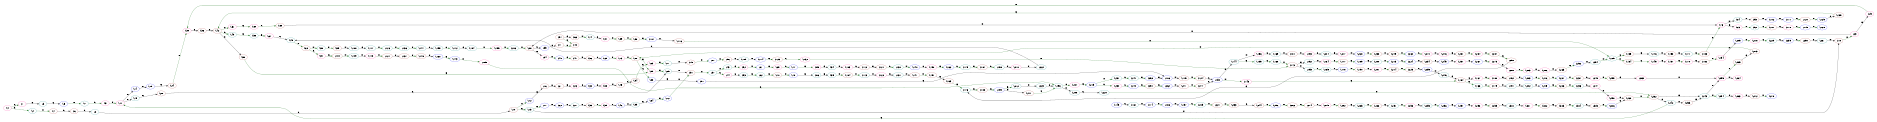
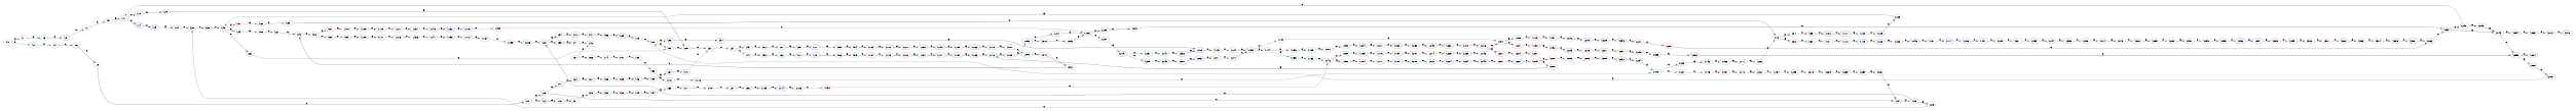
  strict digraph {
    rankdir=LR
    node [color=brown]
    edge [color=darkgreen]
    S0 [color=deeppink]
    S1 [color=deeppink]
    S2 [color=teal]
    S3 [color=teal]
    S4
    S5 [color=blue]
    S6
    S7 [color=teal]
    S8 [color=teal]
    S9 [color=deeppink]
    S10
    S11 [color=deeppink]
    S12 [color=blue]
    S13 [color=teal]
    S14 [color=blue]
    S15 [color=teal]
    S16
    S17 [color=blue]
    S18
    S19 [color=blue]
    S20
    S21
    S22 [color=blue]
    S23 [color=deeppink]
    S24
    S25 [color=teal]
    S26 [color=deeppink]
    S27 [color=teal]
    S28
    S29 [color=deeppink]
    S30 [color=deeppink]
    S31
    S32 [color=blue]
    S33
    S34 [color=deeppink]
    S35 [color=blue]
    S36
    S37 [color=teal]
    S38 [color=deeppink]
    S39 [color=deeppink]
    S40 [color=blue]
    S41
    S42
    S43 [color=teal]
    S44 [color=deeppink]
    S45
    S46 [color=blue]
    S47
    S48
    S49 [color=teal]
    S50
    S51 [color=deeppink]
    S52 [color=deeppink]
    S53 [color=teal]
    S54
    S55 [color=teal]
    S56
    S58 [color=teal]
    S59 [color=deeppink]
    S60 [color=deeppink]
    S61 [color=blue]
    S62 [color=teal]
    S63 [color=deeppink]
    S64 [color=blue]
    S65 [color=blue]
    S57
    S66
    S67 [color=deeppink]
    S68
    S69 [color=deeppink]
    S70
    S71 [color=teal]
    S72 [color=blue]
    S73 [color=deeppink]
    S74 [color=teal]
    S75 [color=teal]
    S76 [color=deeppink]
    S77 [color=blue]
    S78 [color=blue]
    S79
    S80
    S81 [color=deeppink]
    S82
    S83 [color=deeppink]
    S84 [color=teal]
    S85 [color=deeppink]
    S86 [color=teal]
    S87 [color=blue]
    S88 [color=blue]
    S89
    S90 [color=teal]
    S91 [color=deeppink]
    S92 [color=teal]
    S93
    S94 [color=teal]
    S95 [color=teal]
    S96
    S97 [color=blue]
    S98
    S99
    S100
    S101
    S102 [color=blue]
    S103 [color=deeppink]
    S104
    S105 [color=teal]
    S106 [color=blue]
    S107 [color=blue]
    S108 [color=teal]
    S109 [color=teal]
    S110 [color=deeppink]
    S111 [color=blue]
    S112
    S113 [color=teal]
    S114 [color=blue]
    S115
    S116
    S117 [color=teal]
    S118 [color=deeppink]
    S119 [color=blue]
    S120
    S121
    S122 [color=deeppink]
    S123
    S124
    S125 [color=teal]
    S126 [color=teal]
    S127
    S128 [color=blue]
    S129 [color=blue]
    S130 [color=teal]
    S131 [color=teal]
    S132 [color=deeppink]
    S133 [color=blue]
    S134
    S135
    S136 [color=teal]
    S137
+   S138 [color=deeppink]
    S139
    S140 [color=blue]
    S141
    S142
    S143 [color=deeppink]
    S144 [color=teal]
    S145 [color=deeppink]
    S146 [color=teal]
    S147 [color=teal]
    S148
    S149 [color=blue]
    S150 [color=deeppink]
    S151
    S152 [color=teal]
    S153 [color=teal]
    S154
    S155 [color=teal]
    S156 [color=deeppink]
    S157 [color=deeppink]
    S158
    S159 [color=teal]
    S160 [color=blue]
    S161 [color=teal]
    S162 [color=blue]
    S163
    S164 [color=deeppink]
    S165 [color=teal]
    S166 [color=teal]
    S167 [color=deeppink]
    S168 [color=teal]
    S169 [color=teal]
    S170 [color=deeppink]
    S171 [color=teal]
    S172 [color=teal]
    S173 [color=blue]
    S174 [color=blue]
    S175 [color=teal]
    S176 [color=teal]
    S177
    S178 [color=blue]
    S179
    S180 [color=deeppink]
    S181
    S182
    S183
    S184 [color=teal]
    S185 [color=deeppink]
    S186 [color=blue]
    S187
    S188
    S189 [color=blue]
    S190
    S191 [color=teal]
    S192
    S193 [color=deeppink]
    S194 [color=deeppink]
    S195 [color=deeppink]
    S196 [color=teal]
    S197 [color=blue]
    S198 [color=teal]
    S199 [color=blue]
    S200 [color=teal]
    S201 [color=deeppink]
    S202 [color=teal]
    S203 [color=blue]
    S204 [color=teal]
    S205 [color=blue]
    S206 [color=teal]
    S207 [color=deeppink]
    S208 [color=teal]
    S209 [color=teal]
    S210 [color=deeppink]
    S211
    S212 [color=teal]
    S213 [color=blue]
    S214
    S215 [color=blue]
    S216
    S217 [color=deeppink]
    S218 [color=deeppink]
    S219 [color=blue]
    S220 [color=teal]
    S221
    S222 [color=teal]
    S223 [color=teal]
    S224 [color=blue]
    S225
    S226
    S227 [color=blue]
    S228 [color=blue]
    S229 [color=teal]
    S230 [color=deeppink]
    S231 [color=teal]
    S232
    S233
    S234
    S235 [color=blue]
    S236 [color=teal]
    S237
    S238
    S239 [color=blue]
    S240 [color=blue]
    S241 [color=teal]
    S242 [color=teal]
    S243 [color=teal]
    S244
    S245 [color=blue]
    S246 [color=teal]
    S247 [color=deeppink]
    S248 [color=deeppink]
    S249
    S250
    S251
    S252 [color=blue]
    S253
    S254 [color=teal]
    S255 [color=deeppink]
    S256 [color=blue]
    S257 [color=deeppink]
    S258 [color=deeppink]
    S259
    S260 [color=blue]
    S261 [color=teal]
    S262 [color=blue]
    S263 [color=deeppink]
    S264 [color=deeppink]
    S265
    S266
    S267 [color=blue]
    S268
    S269 [color=deeppink]
    S270 [color=deeppink]
    S271
    S272
    S273
    S274
    S275 [color=deeppink]
    S276 [color=deeppink]
    S277
    S278 [color=blue]
    S279 [color=deeppink]
    S280 [color=deeppink]
    S281
    S282
    S283 [color=deeppink]
    S284 [color=deeppink]
    S285 [color=teal]
    S286 [color=deeppink]
    S287
    S288
    S289
    S290
    S291 [color=teal]
    S292 [color=blue]
    S293 [color=deeppink]
    S294 [color=teal]
    S295 [color=teal]
    S296 [color=blue]
    S297 [color=blue]
    S298 [color=deeppink]
    S299
    S300 [color=teal]
    S301 [color=deeppink]
    S302
    S303
    S304 [color=teal]
    S305
    S306 [color=blue]
    S0 -> S1 [label=C]
    S0 -> S2 [label=G]
    S1 -> S3 [color=black label=T]
    S2 -> S4 [label=T]
    S3 -> S5 [color=black label=C]
    S4 -> S6 [color=black label=C]
    S5 -> S7 [label=T]
    S6 -> S8 [color=black label=C]
    S7 -> S9 [label=C]
    S8 -> S10 [color=black label=C]
    S9 -> S11 [label=G]
    S10 -> S12 [label=A]
    S10 -> S13 [label=G]
    S11 -> S14 [color=black label=A]
    S11 -> S15 [color=black label=T]
    S12 -> S16 [color=black label=G]
    S13 -> S17 [label=G]
    S13 -> S18 [color=black label=A]
    S14 -> S19 [color=black label=A]
    S15 -> S20 [color=black label=G]
    S16 -> S21 [color=black label=A]
    S17 -> S22 [color=black label=A]
    S18 -> S23 [label=A]
    S19 -> S24 [color=black label=G]
    S20 -> S25 [color=black label=G]
    S21 -> S26 [color=black label=G]
    S22 -> S27 [color=black label=G]
    S23 -> S28 [color=black label=A]
    S23 -> S29 [color=black label=G]
    S24 -> S30 [label=T]
    S25 -> S31 [color=black label=T]
    S26 -> S32 [color=black label=C]
    S27 -> S33 [color=black label=G]
    S28 -> S34 [color=black label=G]
    S28 -> S35 [color=black label=C]
    S29 -> S30 [label=T]
    S30 -> S36 [color=black label=C]
    S31 -> S37 [label=A]
    S32 -> S38 [color=black label=C]
    S33 -> S39 [label=C]
    S34 -> S40 [label=T]
    S35 -> S41 [color=black label=C]
    S36 -> S42 [color=black label=G]
    S37 -> S43 [label=T]
    S37 -> S44 [label=C]
    S38 -> S45 [color=black label=A]
    S39 -> S46 [color=black label=G]
    S40 -> S47 [label=G]
    S41 -> S48 [label=C]
    S42 -> S49 [label=C]
    S42 -> S50 [color=black label=T]
    S42 -> S51 [label=A]
    S43 -> S52 [label=G]
    S44 -> S53 [color=black label=C]
    S45 -> S54 [color=black label=C]
    S46 -> S55 [color=black label=T]
    S47 -> S56 [color=black label=T]
    S49 -> S58 [label=G]
    S50 -> S59 [label=G]
    S51 -> S60 [label=G]
    S52 -> S61 [label=A]
    S53 -> S62 [label=G]
    S54 -> S63 [label=G]
    S55 -> S64 [color=black label=G]
    S56 -> S65 [color=black label=C]
    S58 -> S67 [label=G]
    S59 -> S25 [label=G]
    S60 -> S68 [label=G]
    S61 -> S69 [label=G]
    S62 -> S70 [label=G]
    S63 -> S71 [label=G]
    S64 -> S72 [label=G]
    S65 -> S73 [label=G]
    S57 -> S48 [label=C]
    S57 -> S66 [color=black label=G]
    S66 -> S74 [label=A]
    S67 -> S75 [color=black label=C]
    S68 -> S76 [color=black label=T]
    S69 -> S77 [label=C]
    S70 -> S78 [label=T]
    S71 -> S79 [color=black label=T]
    S72 -> S31 [label=T]
    S73 -> S80 [label=T]
    S74 -> S81 [color=black label=C]
    S75 -> S82 [label=T]
    S76 -> S83 [color=black label=G]
    S76 -> S84 [color=black label=A]
    S77 -> S85 [label=G]
    S78 -> S86 [color=black label=G]
    S79 -> S87 [label=T]
    S80 -> S59 [label=G]
    S80 -> S88 [label=C]
    S81 -> S89 [label=T]
    S82 -> S90 [label=A]
    S82 -> S91 [label=G]
    S83 -> S92 [label=T]
    S84 -> S93 [color=black label=T]
    S85 -> S94 [color=black label=G]
    S86 -> S95 [color=black label=G]
    S87 -> S96 [label=A]
    S88 -> S97 [color=black label=G]
    S89 -> S98 [label=A]
    S90 -> S99 [label=T]
    S91 -> S100 [label=G]
    S92 -> S101 [label=C]
    S93 -> S102 [color=black label=A]
    S94 -> S103 [color=black label=T]
    S95 -> S104 [label=T]
    S96 -> S105 [color=black label=C]
    S97 -> S106 [color=black label=G]
    S98 -> S107 [label=G]
    S99 -> S108 [color=black label=A]
    S100 -> S109 [label=A]
    S101 -> S110 [color=black label=C]
    S102 -> S111 [color=black label=A]
    S103 -> S112 [color=black label=C]
    S104 -> S113 [label=T]
    S105 -> S114 [color=black label=T]
    S106 -> S115 [color=black label=A]
    S107 -> S116 [color=black label=A]
    S108 -> S117 [color=black label=G]
    S109 -> S118 [color=black label=A]
    S110 -> S119 [label=C]
    S111 -> S120 [label=G]
    S112 -> S121 [color=black label=G]
    S113 -> S122 [color=black label=A]
    S114 -> S123 [label=G]
    S115 -> S124 [label=A]
    S116 -> S125 [label=A]
    S117 -> S126 [label=T]
    S118 -> S127 [label=T]
    S119 -> S128 [label=T]
    S120 -> S129 [label=T]
    S121 -> S130 [label=C]
    S122 -> S131 [color=black label=G]
    S123 -> S132 [label=C]
    S124 -> S133 [color=black label=C]
    S125 -> S134 [label=T]
    S125 -> S135 [label=C]
    S126 -> S136 [label=A]
    S127 -> S137 [color=black label=G]
+   S128 -> S138 [label=G]
    S129 -> S139 [color=black label=C]
    S130 -> S140 [label=A]
    S131 -> S141 [color=black label=A]
    S132 -> S142 [label=A]
    S133 -> S143 [label=A]
    S133 -> S144 [color=black label=T]
    S134 -> S145 [label=C]
    S135 -> S146 [color=black label=G]
    S136 -> S147 [label=G]
    S137 -> S148 [label=G]
+   S138 -> S149 [color=black label=T]
    S139 -> S42 [label=G]
    S140 -> S150 [color=black label=C]
    S141 -> S151 [label=A]
    S142 -> S152 [color=black label=G]
    S142 -> S153 [color=black label=A]
    S143 -> S154 [label=G]
    S144 -> S155 [label=G]
    S144 -> S156 [color=black label=A]
    S145 -> S157 [color=black label=G]
    S146 -> S158 [color=black label=A]
    S147 -> S159 [color=black label=C]
    S148 -> S160 [color=black label=G]
    S149 -> S161 [color=black label=C]
    S150 -> S162 [label=G]
    S151 -> S163 [color=black label=G]
    S152 -> S164 [color=black label=A]
    S153 -> S165 [label=C]
    S154 -> S166 [label=G]
    S154 -> S167 [color=black label=C]
    S155 -> S168 [label=C]
    S156 -> S169 [color=black label=C]
    S157 -> S170 [label=G]
    S158 -> S171 [color=black label=G]
    S159 -> S172 [label=C]
    S160 -> S173 [label=G]
    S161 -> S174 [color=black label=A]
    S162 -> S175 [label=C]
    S163 -> S176 [label=G]
    S164 -> S177 [label=C]
    S165 -> S178 [color=black label=C]
    S166 -> S179 [label=A]
    S167 -> S180 [label=C]
    S168 -> S142 [label=A]
    S169 -> S181 [color=black label=A]
    S170 -> S182 [color=black label=G]
    S171 -> S183 [label=G]
    S172 -> S184 [color=black label=G]
    S173 -> S185 [label=T]
    S174 -> S186 [label=T]
    S175 -> S187 [label=G]
    S176 -> S188 [label=G]
    S177 -> S189 [label=G]
    S178 -> S190 [label=A]
    S179 -> S191 [color=black label=A]
    S180 -> S192 [color=black label=G]
    S181 -> S193 [color=black label=A]
    S182 -> S194 [label=T]
    S183 -> S76 [label=T]
    S184 -> S195 [label=A]
    S185 -> S196 [label=C]
    S186 -> S197 [color=black label=A]
    S187 -> S198 [label=C]
    S188 -> S199 [label=G]
    S189 -> S200 [color=black label=G]
    S190 -> S201 [color=black label=G]
    S191 -> S202 [color=black label=T]
    S192 -> S203 [color=black label=T]
    S193 -> S204 [color=black label=C]
    S194 -> S205 [color=black label=A]
    S195 -> S206 [label=A]
    S196 -> S207 [label=C]
    S196 -> S208 [color=black label=T]
    S197 -> S209 [label=C]
    S198 -> S210 [color=black label=G]
    S199 -> S211 [color=black label=T]
    S199 -> S212 [label=G]
    S200 -> S213 [label=A]
    S201 -> S214 [label=A]
    S202 -> S215 [color=black label=A]
    S203 -> S216 [label=C]
    S204 -> S217 [color=black label=G]
    S205 -> S218 [label=T]
    S206 -> S28 [label=A]
    S207 -> S219 [label=G]
    S208 -> S220 [color=black label=C]
    S209 -> S221 [label=T]
    S210 -> S222 [color=black label=G]
    S211 -> S196 [label=C]
    S212 -> S223 [color=black label=T]
    S213 -> S224 [label=C]
    S214 -> S225 [label=A]
    S215 -> S226 [label=G]
    S216 -> S227 [label=C]
    S217 -> S228 [color=black label=A]
    S218 -> S229 [label=C]
    S219 -> S230 [label=C]
    S219 -> S231 [label=T]
    S220 -> S232 [label=T]
    S221 -> S233 [label=A]
    S222 -> S75 [color=black label=C]
    S223 -> S196 [color=black label=C]
    S224 -> S234 [color=black label=A]
    S225 -> S235 [color=black label=C]
    S226 -> S236 [label=T]
    S227 -> S237 [label=T]
    S228 -> S238 [label=A]
    S229 -> S239 [color=black label=C]
    S230 -> S240 [label=C]
    S231 -> S241 [label=C]
    S232 -> S242 [color=black label=C]
    S232 -> S243 [color=black label=G]
    S233 -> S244 [color=black label=C]
    S234 -> S245 [color=black label=C]
    S235 -> S246 [color=black label=A]
    S236 -> S247 [color=black label=C]
    S237 -> S248 [color=black label=C]
    S238 -> S249 [color=black label=A]
    S239 -> S250 [label=C]
    S240 -> S251 [label=G]
    S241 -> S252 [label=G]
    S242 -> S11 [label=G]
    S242 -> S253 [color=black label=T]
    S243 -> S254 [label=A]
    S243 -> S255 [color=black label=T]
    S244 -> S256 [label=C]
    S245 -> S257 [color=black label=A]
    S246 -> S154 [color=black label=G]
    S247 -> S258 [color=black label=T]
    S248 -> S259 [label=T]
    S249 -> S260 [label=A]
    S250 -> S261 [color=black label=G]
    S251 -> S262 [label=G]
    S252 -> S106 [color=black label=G]
    S253 -> S243 [color=black label=G]
    S254 -> S263 [color=black label=G]
    S255 -> S264 [color=black label=A]
    S255 -> S265 [label=C]
    S256 -> S266 [label=A]
    S257 -> S267 [color=black label=C]
    S258 -> S268 [color=black label=C]
    S259 -> S269 [color=black label=G]
    S260 -> S270 [label=C]
    S261 -> S18 [color=black label=A]
    S262 -> S271 [color=black label=A]
    S263 -> S272 [color=black label=T]
    S265 -> S273 [color=black label=G]
    S266 -> S274 [label=G]
    S267 -> S275 [label=C]
    S268 -> S232 [label=T]
    S269 -> S255 [color=black label=T]
    S270 -> S276 [color=black label=A]
    S271 -> S277 [label=A]
    S272 -> S278 [label=A]
    S273 -> S80 [label=T]
    S274 -> S279 [color=black label=G]
    S275 -> S280 [color=black label=T]
    S276 -> S281 [color=black label=G]
    S277 -> S133 [color=black label=C]
    S279 -> S282 [label=A]
    S280 -> S283 [label=C]
    S281 -> S284 [label=A]
    S282 -> S285 [color=black label=G]
    S283 -> S286 [color=black label=T]
    S284 -> S287 [label=A]
    S285 -> S288 [label=A]
    S286 -> S289 [color=black label=A]
    S287 -> S290 [label=G]
    S288 -> S291 [color=black label=G]
    S289 -> S292 [label=G]
    S290 -> S176 [color=black label=G]
    S291 -> S293 [label=T]
    S292 -> S294 [color=black label=A]
    S293 -> S295 [color=black label=C]
    S294 -> S125 [label=A]
    S295 -> S296 [label=A]
    S296 -> S297 [color=black label=G]
    S297 -> S298 [color=black label=G]
    S298 -> S299 [label=A]
    S299 -> S300 [color=black label=C]
    S300 -> S301 [color=black label=C]
    S301 -> S302 [label=A]
    S302 -> S303 [color=black label=G]
    S303 -> S304 [label=T]
    S304 -> S305 [color=black label=C]
    S305 -> S306 [label=T]
    S306 -> S268 [color=black label=C]
  }
